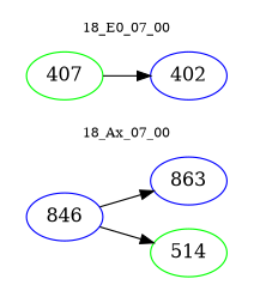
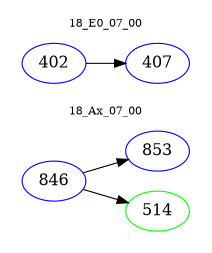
  digraph {
    rankdir=LR
    node [color=blue]
    edge [color=black]
    n1 [label=846]
    n2 [color=green label=514]
-   n3 [label=863]
+   n3 [label=853]
    n4 [label=402]
-   n5 [color=green label=407]
+   n5 [label=407]
    subgraph cluster_1 {
      color=white
      fontsize=10
      label="18_Ax_07_00"
      n1
      n2
      n3
    }
    subgraph cluster_2 {
      color=white
      fontsize=10
      label="18_E0_07_00"
      n4
      n5
    }
    n1 -> n2
    n1 -> n3
-   n5 -> n4
+   n4 -> n5
  }
